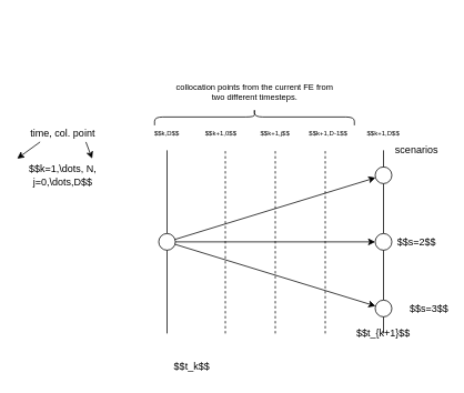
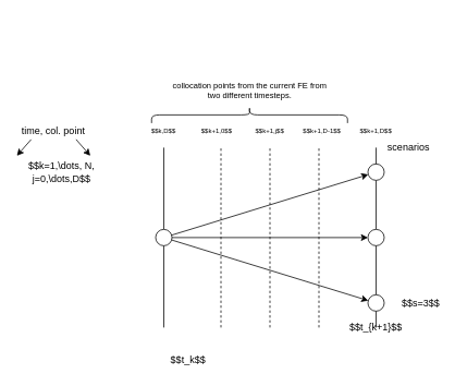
  <mxCell id="0" />
  <mxCell id="1" parent="0" />
  <mxCell id="2" value="" style="endArrow=none;html=1;" parent="1" source="6" edge="1"><mxGeometry width="50" height="50" relative="1" as="geometry"><mxPoint x="200" y="400" as="sourcePoint" /><mxPoint x="200" y="180" as="targetPoint" /></mxGeometry></mxCell>
  <mxCell id="3" value="" style="endArrow=none;html=1;" parent="1" source="9" edge="1"><mxGeometry width="50" height="50" relative="1" as="geometry"><mxPoint x="460" y="400" as="sourcePoint" /><mxPoint x="460" y="180" as="targetPoint" /></mxGeometry></mxCell>
  <mxCell id="4" value="$$t_k$$" style="text;html=1;strokeColor=none;fillColor=none;align=center;verticalAlign=middle;whiteSpace=wrap;rounded=0;" parent="1" vertex="1"><mxGeometry x="210" y="430" width="40" height="20" as="geometry" /></mxCell>
  <mxCell id="5" value="$$t_{k+1}$$" style="text;html=1;strokeColor=none;fillColor=none;align=center;verticalAlign=middle;whiteSpace=wrap;rounded=0;" parent="1" vertex="1"><mxGeometry x="440" y="390" width="40" height="20" as="geometry" /></mxCell>
  <mxCell id="6" value="" style="ellipse;whiteSpace=wrap;html=1;" parent="1" vertex="1"><mxGeometry x="190" y="280" width="20" height="20" as="geometry" /></mxCell>
  <mxCell id="7" value="" style="endArrow=none;html=1;" parent="1" target="6" edge="1"><mxGeometry width="50" height="50" relative="1" as="geometry"><mxPoint x="200" y="400" as="sourcePoint" /><mxPoint x="200" y="180" as="targetPoint" /></mxGeometry></mxCell>
  <mxCell id="8" value="" style="ellipse;whiteSpace=wrap;html=1;" parent="1" vertex="1"><mxGeometry x="450" y="200" width="20" height="20" as="geometry" /></mxCell>
  <mxCell id="9" value="" style="ellipse;whiteSpace=wrap;html=1;" parent="1" vertex="1"><mxGeometry x="450" y="280" width="20" height="20" as="geometry" /></mxCell>
  <mxCell id="10" value="" style="endArrow=none;html=1;" parent="1" source="11" target="9" edge="1"><mxGeometry width="50" height="50" relative="1" as="geometry"><mxPoint x="460" y="400" as="sourcePoint" /><mxPoint x="460" y="180" as="targetPoint" /></mxGeometry></mxCell>
  <mxCell id="11" value="" style="ellipse;whiteSpace=wrap;html=1;" parent="1" vertex="1"><mxGeometry x="450" y="360" width="20" height="20" as="geometry" /></mxCell>
  <mxCell id="12" value="" style="endArrow=none;html=1;" parent="1" target="11" edge="1"><mxGeometry width="50" height="50" relative="1" as="geometry"><mxPoint x="460" y="400" as="sourcePoint" /><mxPoint x="460" y="300" as="targetPoint" /></mxGeometry></mxCell>
  <mxCell id="13" value="" style="endArrow=classic;html=1;" parent="1" source="6" target="11" edge="1"><mxGeometry width="50" height="50" relative="1" as="geometry"><mxPoint x="280" y="300" as="sourcePoint" /><mxPoint x="330" y="250" as="targetPoint" /></mxGeometry></mxCell>
  <mxCell id="14" value="" style="endArrow=classic;html=1;" parent="1" source="6" target="9" edge="1"><mxGeometry width="50" height="50" relative="1" as="geometry"><mxPoint x="310" y="280" as="sourcePoint" /><mxPoint x="360" y="230" as="targetPoint" /></mxGeometry></mxCell>
  <mxCell id="15" value="" style="endArrow=classic;html=1;" parent="1" source="6" target="8" edge="1"><mxGeometry width="50" height="50" relative="1" as="geometry"><mxPoint x="270" y="260" as="sourcePoint" /><mxPoint x="320" y="210" as="targetPoint" /></mxGeometry></mxCell>
  <mxCell id="16" value="scenarios" style="text;html=1;strokeColor=none;fillColor=none;align=center;verticalAlign=middle;whiteSpace=wrap;rounded=0;" parent="1" vertex="1"><mxGeometry x="480" y="170" width="40" height="20" as="geometry" /></mxCell>
- <mxCell id="17" value="$$s=2$$" style="text;html=1;strokeColor=none;fillColor=none;align=center;verticalAlign=middle;whiteSpace=wrap;rounded=0;" parent="1" vertex="1"><mxGeometry x="480" y="280" width="40" height="20" as="geometry" /></mxCell>
  <mxCell id="18" value="$$s=3$$" style="text;html=1;strokeColor=none;fillColor=none;align=center;verticalAlign=middle;whiteSpace=wrap;rounded=0;" parent="1" vertex="1"><mxGeometry x="495" y="360" width="40" height="20" as="geometry" /></mxCell>
  <mxCell id="19" value="" style="endArrow=none;dashed=1;html=1;" parent="1" edge="1"><mxGeometry width="50" height="50" relative="1" as="geometry"><mxPoint x="270" y="400" as="sourcePoint" /><mxPoint x="270" y="180" as="targetPoint" /></mxGeometry></mxCell>
  <mxCell id="20" value="" style="endArrow=none;dashed=1;html=1;" parent="1" edge="1"><mxGeometry width="50" height="50" relative="1" as="geometry"><mxPoint x="330" y="400" as="sourcePoint" /><mxPoint x="330" y="180" as="targetPoint" /></mxGeometry></mxCell>
  <mxCell id="21" value="" style="endArrow=none;dashed=1;html=1;" parent="1" edge="1"><mxGeometry width="50" height="50" relative="1" as="geometry"><mxPoint x="390" y="400" as="sourcePoint" /><mxPoint x="390" y="180" as="targetPoint" /></mxGeometry></mxCell>
- <mxCell id="22" value="time, col. point" style="text;html=1;strokeColor=none;fillColor=none;align=center;verticalAlign=middle;whiteSpace=wrap;rounded=0;" parent="1" vertex="1"><mxGeometry x="20" y="150" width="110" height="20" as="geometry" /></mxCell>
+ <mxCell id="22" value="time, col. point" style="text;html=1;strokeColor=none;fillColor=none;align=center;verticalAlign=middle;whiteSpace=wrap;rounded=0;" parent="1" vertex="1"><mxGeometry x="10" y="150" width="110" height="20" as="geometry" /></mxCell>
  <mxCell id="23" value="$$k=1,\dots, N, j=0,\dots,D$$" style="text;html=1;strokeColor=none;fillColor=none;align=center;verticalAlign=middle;whiteSpace=wrap;rounded=0;" parent="1" vertex="1"><mxGeometry x="20" y="200" width="110" height="20" as="geometry" /></mxCell>
  <mxCell id="24" value="$$k,D$$" style="text;html=1;strokeColor=none;fillColor=none;align=center;verticalAlign=middle;whiteSpace=wrap;rounded=0;fontSize=8;" parent="1" vertex="1"><mxGeometry x="145" y="150" width="110" height="20" as="geometry" /></mxCell>
  <mxCell id="25" value="$$k+1,0$$" style="text;html=1;strokeColor=none;fillColor=none;align=center;verticalAlign=middle;whiteSpace=wrap;rounded=0;fontSize=8;" parent="1" vertex="1"><mxGeometry x="210" y="150" width="110" height="20" as="geometry" /></mxCell>
  <mxCell id="26" value="$$k+1,j$$" style="text;html=1;strokeColor=none;fillColor=none;align=center;verticalAlign=middle;whiteSpace=wrap;rounded=0;fontSize=8;" parent="1" vertex="1"><mxGeometry x="275" y="150" width="110" height="20" as="geometry" /></mxCell>
  <mxCell id="27" value="$$k+1,D-1$$" style="text;html=1;strokeColor=none;fillColor=none;align=center;verticalAlign=middle;whiteSpace=wrap;rounded=0;fontSize=8;" parent="1" vertex="1"><mxGeometry x="339" y="150" width="110" height="20" as="geometry" /></mxCell>
  <mxCell id="28" value="$$k+1,D$$" style="text;html=1;strokeColor=none;fillColor=none;align=center;verticalAlign=middle;whiteSpace=wrap;rounded=0;fontSize=8;" parent="1" vertex="1"><mxGeometry x="405" y="150" width="110" height="20" as="geometry" /></mxCell>
  <mxCell id="29" value="" style="shape=curlyBracket;whiteSpace=wrap;html=1;rounded=1;fontSize=8;rotation=90;" parent="1" vertex="1"><mxGeometry x="295" y="20" width="20" height="240" as="geometry" /></mxCell>
  <mxCell id="30" value="collocation points from the current FE from two different timesteps." style="text;html=1;strokeColor=none;fillColor=none;align=center;verticalAlign=middle;whiteSpace=wrap;rounded=0;fontSize=10;" parent="1" vertex="1"><mxGeometry x="207.5" y="100" width="195" height="20" as="geometry" /></mxCell>
  <mxCell id="31" value="" style="endArrow=classic;html=1;exitX=0.25;exitY=1;exitDx=0;exitDy=0;" edge="1" parent="1" source="22"><mxGeometry width="50" height="50" relative="1" as="geometry"><mxPoint x="0" y="310" as="sourcePoint" /><mxPoint x="20" y="190" as="targetPoint" /></mxGeometry></mxCell>
  <mxCell id="32" value="" style="endArrow=classic;html=1;exitX=0.75;exitY=1;exitDx=0;exitDy=0;" edge="1" parent="1" source="22"><mxGeometry width="50" height="50" relative="1" as="geometry"><mxPoint x="70" y="310" as="sourcePoint" /><mxPoint x="110" y="190" as="targetPoint" /></mxGeometry></mxCell>
